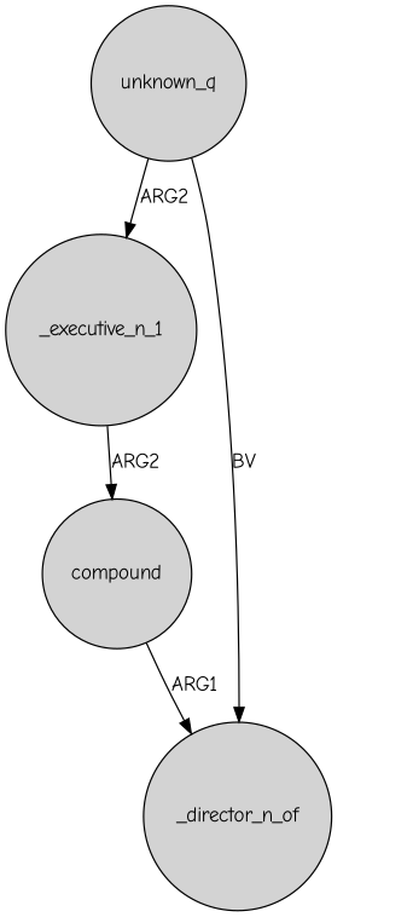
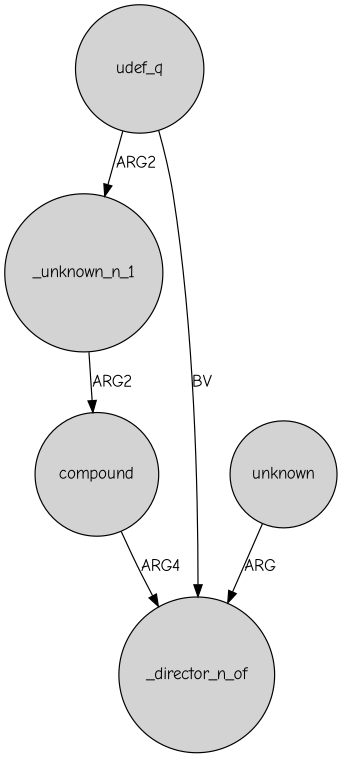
  digraph {
    fontname="Comic Neue"
    node [fontname="Comic Neue" shape=circle style=filled]
    edge [fontname="Comic Neue"]
-   udef_q [label=unknown_q]
-   _executive_n_1
+   udef_q
+   _executive_n_1 [label=_unknown_n_1]
    _director_n_of
    compound
+   unknown
    udef_q -> _executive_n_1 [label=ARG2]
    udef_q -> _director_n_of [label=BV]
    _executive_n_1 -> compound [label=ARG2]
-   compound -> _director_n_of [label=ARG1]
+   compound -> _director_n_of [label=ARG4]
+   unknown -> _director_n_of [label=ARG]
  }
